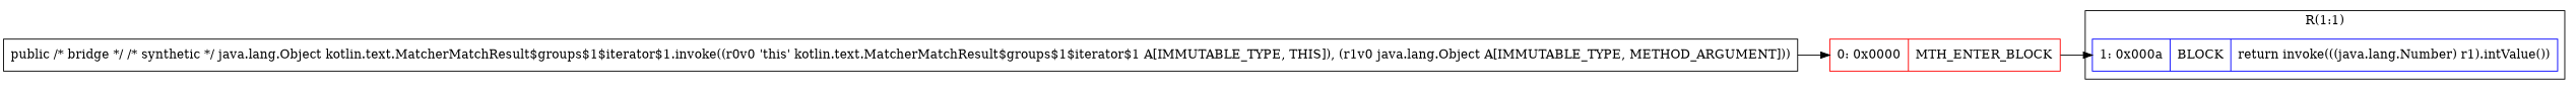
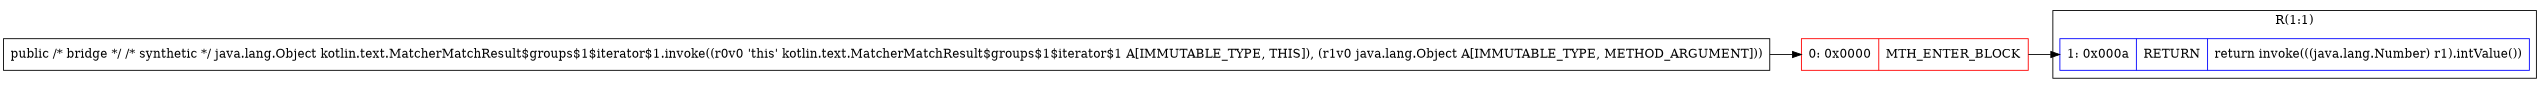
  digraph {
    rankdir=LR
    node [shape=record]
-   n1 [color=blue label="{1\:\ 0x000a|BLOCK\l|return invoke(((java.lang.Number) r1).intValue())\l}"]
+   n1 [color=blue label="{1\:\ 0x000a|RETURN\l|return invoke(((java.lang.Number) r1).intValue())\l}"]
    n2 [color=red label="{0\:\ 0x0000|MTH_ENTER_BLOCK\l}"]
    n3 [label="{public \/* bridge *\/ \/* synthetic *\/ java.lang.Object kotlin.text.MatcherMatchResult$groups$1$iterator$1.invoke((r0v0 'this' kotlin.text.MatcherMatchResult$groups$1$iterator$1 A[IMMUTABLE_TYPE, THIS]), (r1v0 java.lang.Object A[IMMUTABLE_TYPE, METHOD_ARGUMENT])) }"]
    subgraph cluster_1 {
      label="R(1:1)"
      n1
    }
    n2 -> n1
    n3 -> n2
  }
